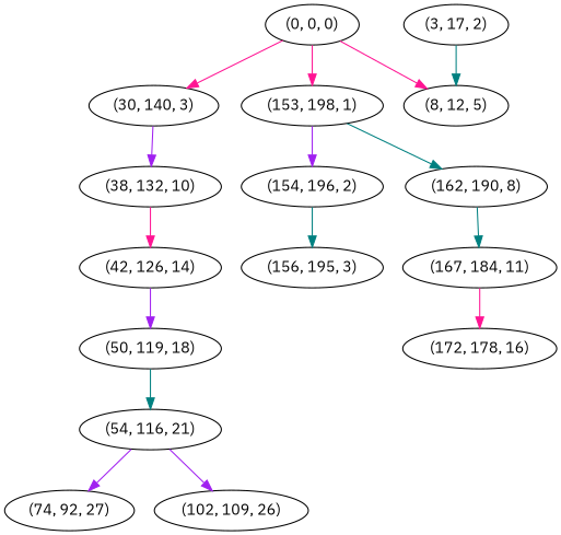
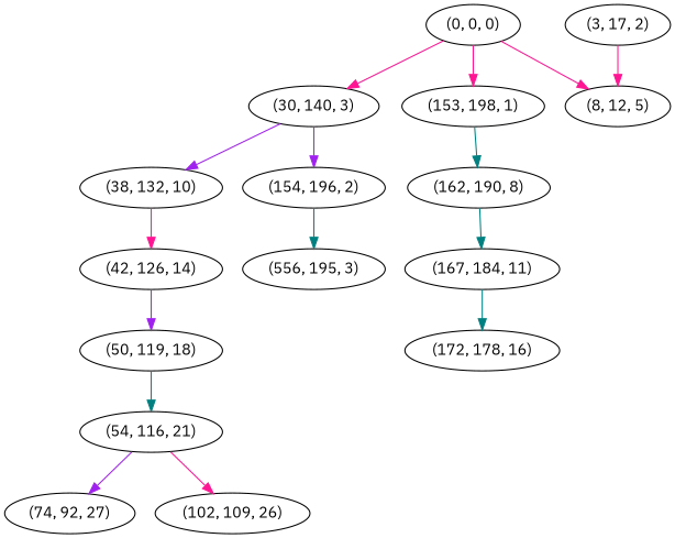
  digraph {
    fontname="IBM Plex Sans"
    node [fontname="IBM Plex Sans"]
    edge [color=teal fontname="IBM Plex Sans"]
    "(0, 0, 0)"
    "(30, 140, 3)"
    "(153, 198, 1)"
    "(8, 12, 5)"
    "(3, 17, 2)"
    "(38, 132, 10)"
    "(154, 196, 2)"
    "(162, 190, 8)"
    "(42, 126, 14)"
    "(50, 119, 18)"
    "(54, 116, 21)"
    "(74, 92, 27)"
    "(102, 109, 26)"
-   "(156, 195, 3)"
+   "(156, 195, 3)" [label="(556, 195, 3)"]
    "(167, 184, 11)"
    "(172, 178, 16)"
    "(0, 0, 0)" -> "(30, 140, 3)" [color=deeppink]
    "(0, 0, 0)" -> "(153, 198, 1)" [color=deeppink]
    "(0, 0, 0)" -> "(8, 12, 5)" [color=deeppink]
    "(30, 140, 3)" -> "(38, 132, 10)" [color=purple]
-   "(153, 198, 1)" -> "(154, 196, 2)" [color=purple]
+   "(30, 140, 3)" -> "(154, 196, 2)" [color=purple]
    "(153, 198, 1)" -> "(162, 190, 8)"
-   "(3, 17, 2)" -> "(8, 12, 5)"
+   "(3, 17, 2)" -> "(8, 12, 5)" [color=deeppink]
    "(38, 132, 10)" -> "(42, 126, 14)" [color=deeppink]
    "(154, 196, 2)" -> "(156, 195, 3)"
    "(162, 190, 8)" -> "(167, 184, 11)"
    "(42, 126, 14)" -> "(50, 119, 18)" [color=purple]
    "(50, 119, 18)" -> "(54, 116, 21)"
    "(54, 116, 21)" -> "(74, 92, 27)" [color=purple]
-   "(54, 116, 21)" -> "(102, 109, 26)" [color=purple]
-   "(167, 184, 11)" -> "(172, 178, 16)" [color=deeppink]
+   "(54, 116, 21)" -> "(102, 109, 26)" [color=deeppink]
+   "(167, 184, 11)" -> "(172, 178, 16)"
  }
